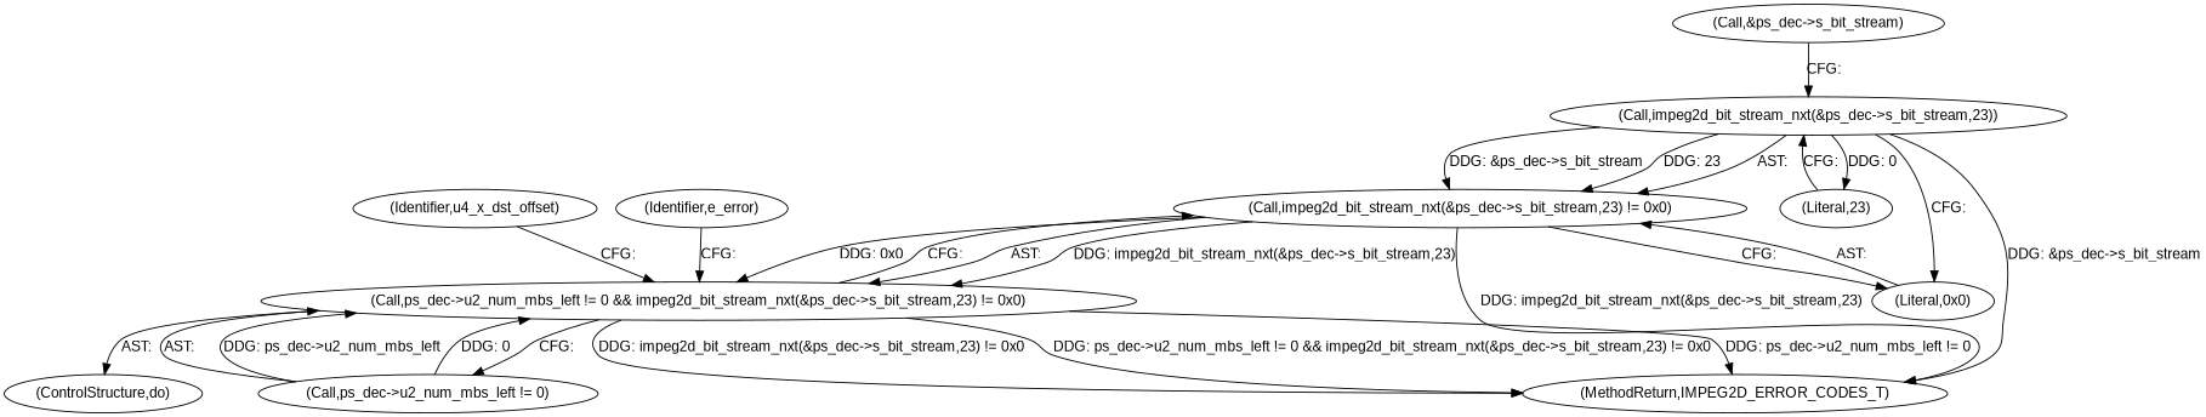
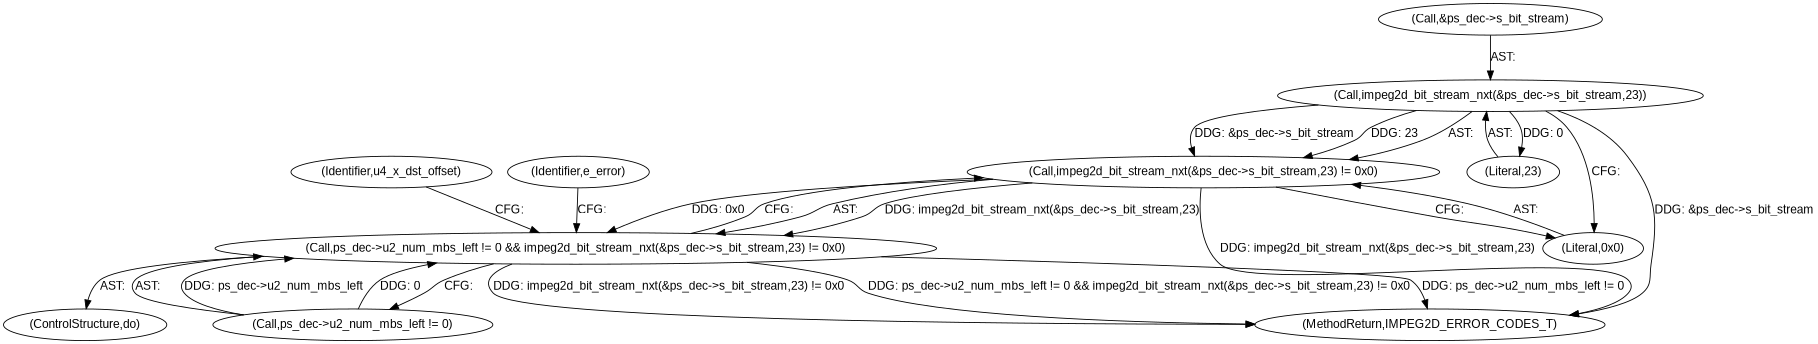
  digraph {
    fontname="Liberation Sans"
    node [fontname="Liberation Sans"]
    edge [fontname="Liberation Sans"]
    n1 [label="(Call,impeg2d_bit_stream_nxt(&ps_dec->s_bit_stream,23))"]
    n2 [label="(Call,impeg2d_bit_stream_nxt(&ps_dec->s_bit_stream,23) != 0x0)"]
    n3 [label="(Literal,23)"]
    n4 [label="(MethodReturn,IMPEG2D_ERROR_CODES_T)"]
    n5 [label="(Literal,0x0)"]
    n6 [label="(Call,ps_dec->u2_num_mbs_left != 0 && impeg2d_bit_stream_nxt(&ps_dec->s_bit_stream,23) != 0x0)"]
    n7 [label="(ControlStructure,do)"]
    n8 [label="(Call,ps_dec->u2_num_mbs_left != 0)"]
    n9 [label="(Identifier,e_error)"]
    n10 [label="(Call,&ps_dec->s_bit_stream)"]
    n11 [label="(Identifier,u4_x_dst_offset)"]
    n1 -> n2 [label="AST: "]
    n1 -> n2 [label="DDG: &ps_dec->s_bit_stream"]
    n1 -> n2 [label="DDG: 23"]
    n1 -> n3 [label="DDG: 0"]
    n1 -> n4 [label="DDG: &ps_dec->s_bit_stream"]
    n1 -> n5 [label="CFG: "]
    n2 -> n4 [label="DDG: impeg2d_bit_stream_nxt(&ps_dec->s_bit_stream,23)"]
    n2 -> n5 [label="CFG: "]
    n2 -> n6 [label="AST: "]
    n2 -> n6 [label="DDG: impeg2d_bit_stream_nxt(&ps_dec->s_bit_stream,23)"]
    n2 -> n6 [label="DDG: 0x0"]
-   n3 -> n1 [label="CFG: "]
+   n3 -> n1 [label="AST: "]
    n5 -> n2 [label="AST: "]
    n6 -> n2 [label="CFG: "]
    n6 -> n4 [label="DDG: ps_dec->u2_num_mbs_left != 0 && impeg2d_bit_stream_nxt(&ps_dec->s_bit_stream,23) != 0x0"]
    n6 -> n4 [label="DDG: ps_dec->u2_num_mbs_left != 0"]
    n6 -> n4 [label="DDG: impeg2d_bit_stream_nxt(&ps_dec->s_bit_stream,23) != 0x0"]
    n6 -> n7 [label="AST: "]
    n6 -> n8 [label="CFG: "]
    n8 -> n6 [label="AST: "]
    n8 -> n6 [label="DDG: ps_dec->u2_num_mbs_left"]
    n8 -> n6 [label="DDG: 0"]
    n9 -> n6 [label="CFG: "]
-   n10 -> n1 [label="CFG: "]
+   n10 -> n1 [label="AST: "]
    n11 -> n6 [label="CFG: "]
  }
